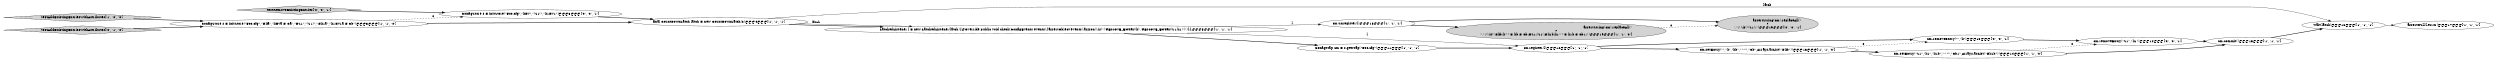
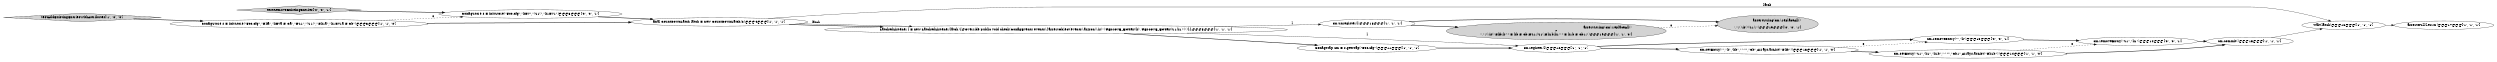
  digraph {
    rankdir=LR
    node [fillcolor=white shape=ellipse style=filled]
    edge [style=bold]
    n1 [label="assertNull(l.error)@@@17@@@['1', '1', '1']"]
    n2 [label="cm.unregister(l)@@@18@@@['1', '1', '1']"]
    n3 [fillcolor=lightgray label="assertString(cm).replaceAll(\"\r?\n\",\"|\").is(\"(S1(|\")@@@19@@@['0', '0', '1']"]
    n4 [fillcolor=lightgray label="assertString(cm).replaceAll(\"\r?\n\",\"|\").is(\"#kb|k^* = kb # Cb|#S1|(S1(|#k1b|k1^* = k1b # Cb1|\")@@@19@@@['1', '1', '0']"]
    n5 [fillcolor=lightgray label="testAddExistingEntriesWithAttributes['1', '0', '0']" shape=diamond]
    n6 [label="ConfigStore s = initStore(\"Foo.cfg\",\"#ka\",\"k=va # Ca\",\"#S1\",\"(S1(\",\"#k1a\",\"k1=v1a # Cb\")@@@3@@@['1', '1', '0']"]
    n7 [label="ConfigStore s = initStore(\"Foo.cfg\",\"k=v\",\"(S1(\",\"k1=v1\")@@@3@@@['0', '0', '1']"]
    n8 [label="final CountDownLatch latch = new CountDownLatch(2)@@@4@@@['1', '1', '1']"]
    n9 [label="cm.removeEntry(\"\",\"k\")@@@13@@@['0', '0', '1']"]
    n10 [label="cm.removeEntry(\"S1\",\"k1\")@@@14@@@['0', '0', '1']"]
    n11 [label="cm.commit()@@@15@@@['1', '1', '1']"]
    n12 [label="wait(latch)@@@16@@@['1', '1', '1']"]
    n13 [label="LatchedListener l = new LatchedListener(latch){@Override public void check(ConfigEvents events){assertObject(events).asJson().is(\"('REMOVE_ENTRY(k)','REMOVE_ENTRY(S1/k1)'(\")}}@@@5@@@['1', '1', '1']"]
    n14 [label="cm.register(l)@@@12@@@['1', '1', '1']"]
    n15 [label="cm.setEntry(\"\",\"k\",\"kb\",\"^*\",\"Cb\",Arrays.asList(\"#kb\"))@@@13@@@['1', '1', '0']"]
    n16 [label="cm.setEntry(\"S1\",\"k1\",\"k1b\",\"^*\",\"Cb1\",Arrays.asList(\"#k1b\"))@@@14@@@['1', '1', '0']"]
    n17 [label="ConfigMap cm = s.getMap(\"Foo.cfg\")@@@11@@@['1', '1', '1']"]
    n18 [fillcolor=lightgray label="testRemoveExistingEntries['0', '0', '1']" shape=diamond]
-   n19 [fillcolor=lightgray label="testAddExistingEntriesWithAttributes['0', '1', '0']" shape=diamond]
    n2 -> n3
    n2 -> n4
    n4 -> n3 [label=0 style=dashed]
    n5 -> n6
    n6 -> n7 [label=0 style=dashed]
    n6 -> n8
    n7 -> n8
    n8 -> n12 [label=latch style=solid]
    n8 -> n13 [label=latch style=solid]
    n8 -> n13
    n9 -> n10
    n10 -> n11
-   n11 -> n12
+   n11 -> n12 [style=solid]
    n12 -> n1 [style=solid]
    n13 -> n2 [label=l style=solid]
    n13 -> n14 [label=l style=solid]
    n13 -> n17
    n14 -> n9
    n14 -> n15
    n15 -> n9 [label=0 style=dashed]
    n15 -> n16
    n16 -> n10 [label=0 style=dashed]
    n16 -> n11
    n17 -> n14
    n18 -> n7
-   n19 -> n6
  }
